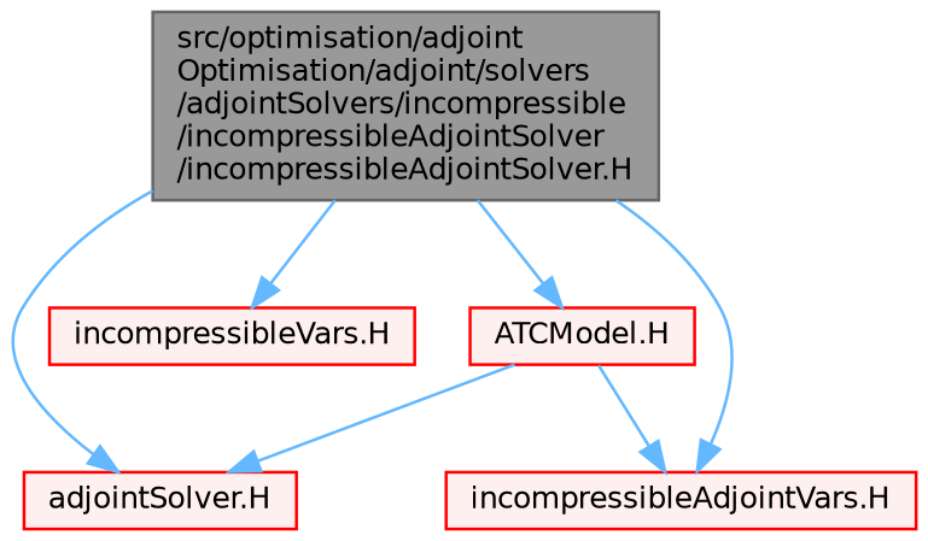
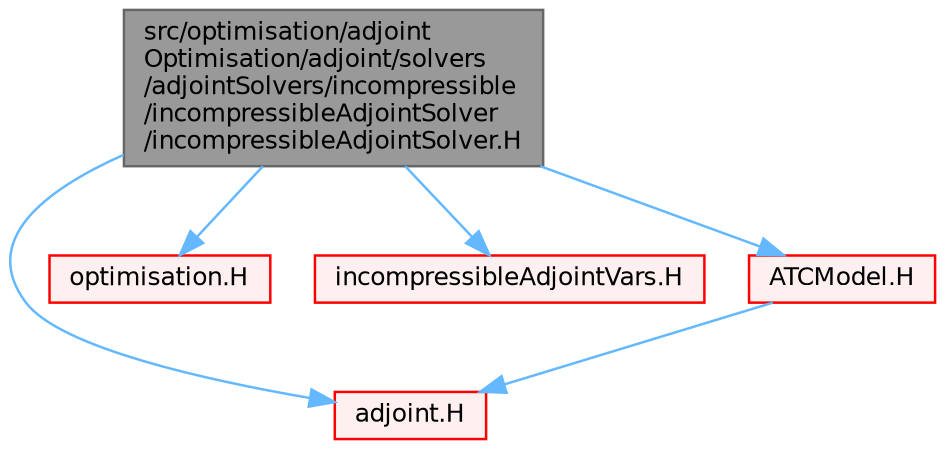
  digraph {
    node [color=red fillcolor="#FFF0F0" fontname=Helvetica fontsize=10 shape=box style=filled]
    edge [color=steelblue1 fontname=Helvetica fontsize=10 labelfontname=Helvetica labelfontsize=10 style=solid]
    n1 [color=gray40 fillcolor=grey60 fontcolor=black height=0.2 label="src/optimisation/adjoint\lOptimisation/adjoint/solvers\l/adjointSolvers/incompressible\l/incompressibleAdjointSolver\l/incompressibleAdjointSolver.H" width=0.4]
-   n2 [height=0.2 label="adjointSolver.H" width=0.4]
-   n3 [height=0.2 label="incompressibleVars.H" width=0.4]
+   n2 [height=0.2 label="adjoint.H" width=0.4]
+   n3 [height=0.2 label="optimisation.H" width=0.4]
    n4 [height=0.2 label="incompressibleAdjointVars.H" width=0.4]
    n5 [height=0.2 label="ATCModel.H" width=0.4]
    n1 -> n2
    n1 -> n3
    n1 -> n4
    n1 -> n5
    n5 -> n2
-   n5 -> n4
  }
